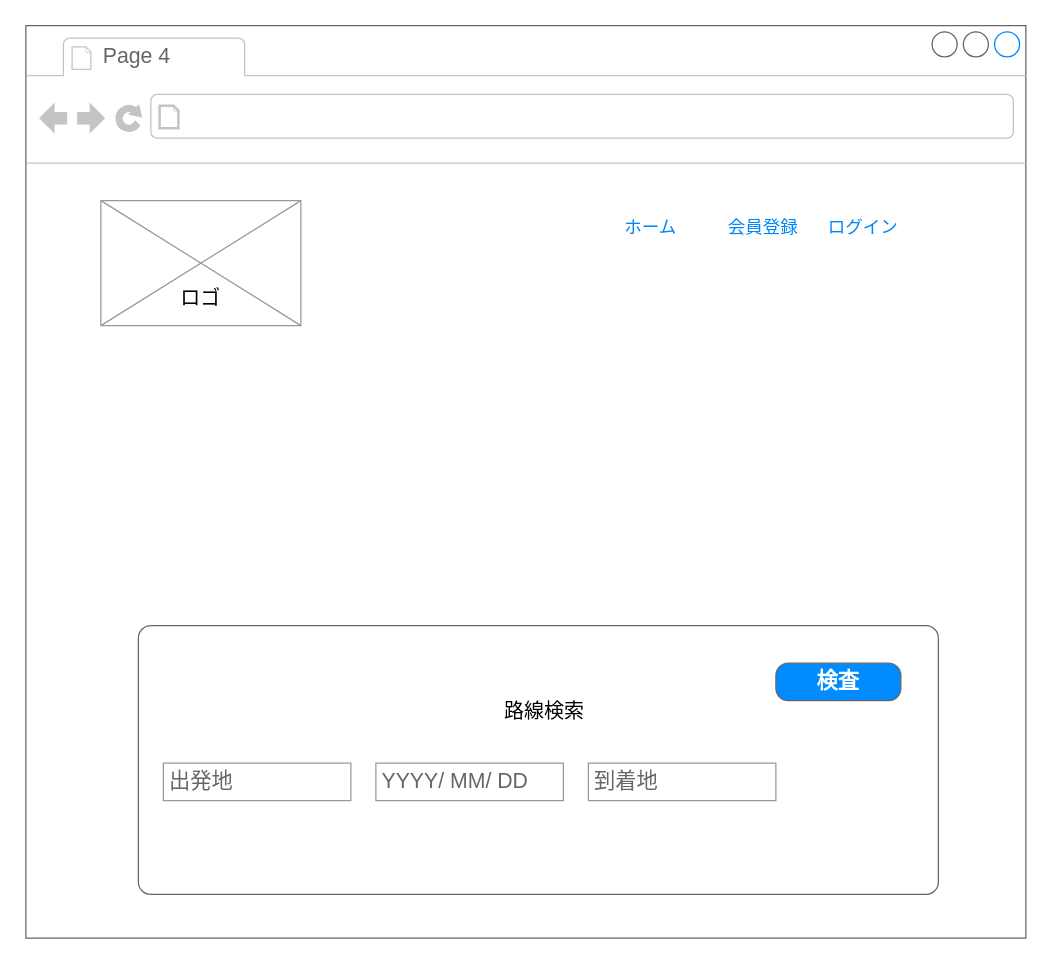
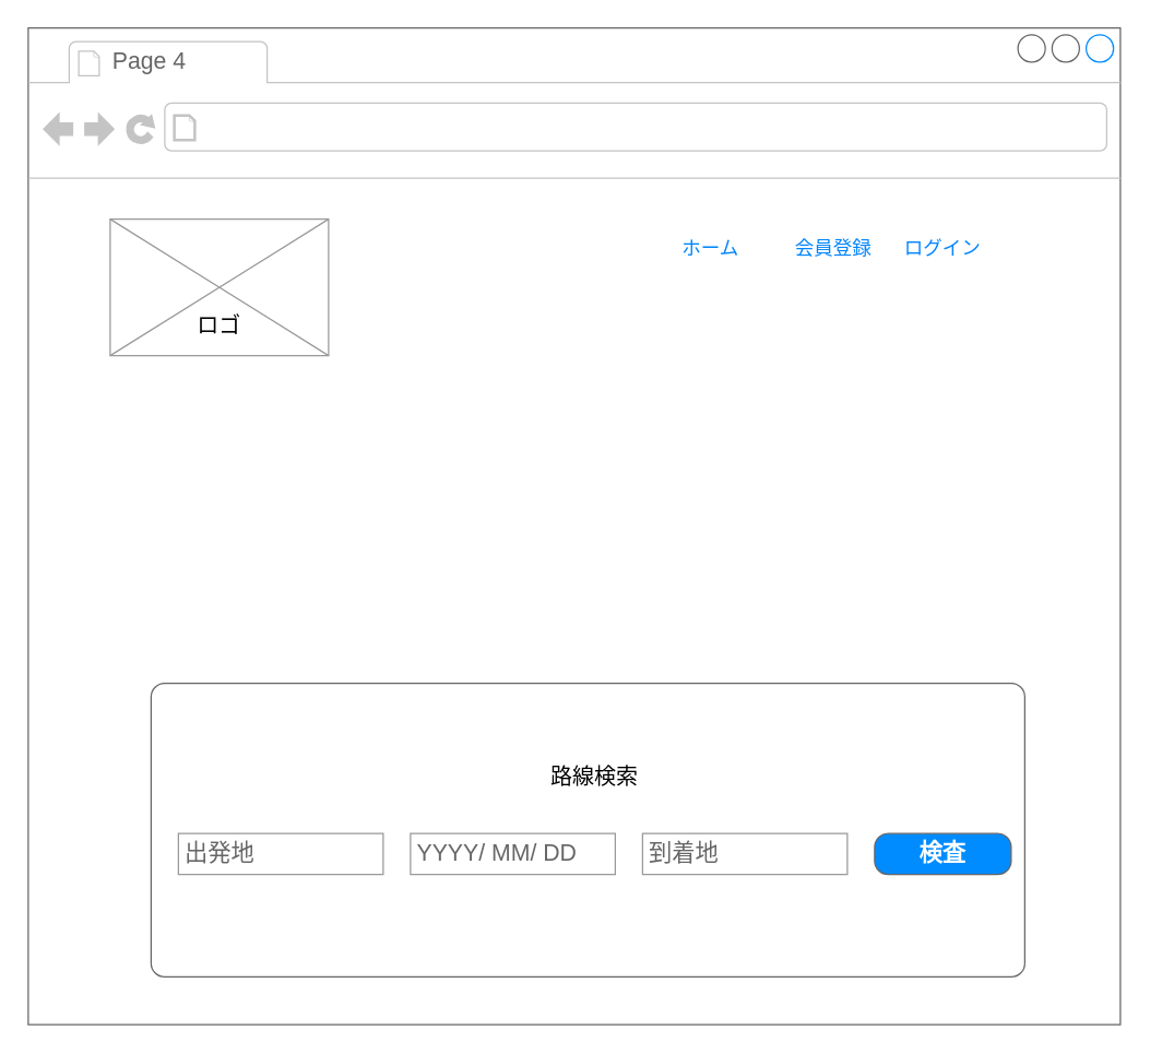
  <mxCell id="0" />
  <mxCell id="1" parent="0" />
  <mxCell id="2" value="" style="strokeWidth=1;shadow=0;dashed=0;align=center;html=1;shape=mxgraph.mockup.containers.browserWindow;rSize=0;strokeColor=#666666;strokeColor2=#008cff;strokeColor3=#c4c4c4;mainText=,;recursiveResize=0;" parent="1" vertex="1"><mxGeometry x="20" y="20" width="800" height="730" as="geometry" /></mxCell>
  <mxCell id="3" value="Page 4" style="strokeWidth=1;shadow=0;dashed=0;align=center;html=1;shape=mxgraph.mockup.containers.anchor;fontSize=17;fontColor=#666666;align=left;" parent="2" vertex="1"><mxGeometry x="60" y="12" width="110" height="26" as="geometry" /></mxCell>
  <mxCell id="4" value="" style="verticalLabelPosition=bottom;shadow=0;dashed=0;align=center;html=1;verticalAlign=top;strokeWidth=1;shape=mxgraph.mockup.graphics.simpleIcon;strokeColor=#999999;" parent="2" vertex="1"><mxGeometry x="60" y="140" width="160" height="100" as="geometry" /></mxCell>
  <mxCell id="5" value="" style="shape=mxgraph.mockup.containers.marginRect;rectMarginTop=10;strokeColor=#666666;strokeWidth=1;dashed=0;rounded=1;arcSize=5;recursiveResize=0;" parent="2" vertex="1"><mxGeometry x="90" y="470" width="640" height="225" as="geometry" /></mxCell>
  <mxCell id="6" value="出発地" style="strokeWidth=1;shadow=0;dashed=0;align=center;html=1;shape=mxgraph.mockup.forms.pwField;strokeColor=#999999;mainText=;align=left;fontColor=#666666;fontSize=17;spacingLeft=3;" parent="5" vertex="1"><mxGeometry x="20" y="120" width="150" height="30" as="geometry" /></mxCell>
  <mxCell id="7" value="到着地" style="strokeWidth=1;shadow=0;dashed=0;align=center;html=1;shape=mxgraph.mockup.forms.pwField;strokeColor=#999999;mainText=;align=left;fontColor=#666666;fontSize=17;spacingLeft=3;" parent="5" vertex="1"><mxGeometry x="360" y="120" width="150" height="30" as="geometry" /></mxCell>
- <mxCell id="8" value="検査" style="strokeWidth=1;shadow=0;dashed=0;align=center;html=1;shape=mxgraph.mockup.buttons.button;strokeColor=#666666;fontColor=#ffffff;mainText=;buttonStyle=round;fontSize=17;fontStyle=1;fillColor=#008cff;whiteSpace=wrap;" parent="5" vertex="1"><mxGeometry x="510" y="40" width="100" height="30" as="geometry" /></mxCell>
+ <mxCell id="8" value="検査" style="strokeWidth=1;shadow=0;dashed=0;align=center;html=1;shape=mxgraph.mockup.buttons.button;strokeColor=#666666;fontColor=#ffffff;mainText=;buttonStyle=round;fontSize=17;fontStyle=1;fillColor=#008cff;whiteSpace=wrap;" parent="5" vertex="1"><mxGeometry x="530" y="120" width="100" height="30" as="geometry" /></mxCell>
  <mxCell id="9" value="&lt;font style=&quot;font-size: 16px;&quot;&gt;路線検索&lt;/font&gt;" style="text;html=1;strokeColor=none;fillColor=none;align=center;verticalAlign=middle;whiteSpace=wrap;rounded=0;" parent="5" vertex="1"><mxGeometry x="275" y="55" width="100" height="45" as="geometry" /></mxCell>
  <mxCell id="10" value="YYYY/ MM/ DD" style="strokeWidth=1;shadow=0;dashed=0;align=center;html=1;shape=mxgraph.mockup.forms.pwField;strokeColor=#999999;mainText=;align=left;fontColor=#666666;fontSize=17;spacingLeft=3;" parent="5" vertex="1"><mxGeometry x="190" y="120" width="150" height="30" as="geometry" /></mxCell>
  <mxCell id="11" value="会員登録" style="fillColor=none;strokeColor=none;fontSize=14;fontColor=#0085FC;" parent="2" vertex="1"><mxGeometry x="560" y="140" width="60" height="40" as="geometry" /></mxCell>
  <mxCell id="12" value="ログイン" style="fillColor=none;strokeColor=none;fontSize=14;fontColor=#0085FC;" parent="2" vertex="1"><mxGeometry x="640" y="140" width="60" height="40" as="geometry" /></mxCell>
  <mxCell id="13" value="ホーム" style="fillColor=none;strokeColor=none;fontSize=14;fontColor=#0085FC;" parent="2" vertex="1"><mxGeometry x="470" y="140" width="60" height="40" as="geometry" /></mxCell>
  <mxCell id="14" value="&lt;font style=&quot;font-size: 16px;&quot;&gt;ロゴ&lt;/font&gt;" style="text;html=1;strokeColor=none;fillColor=none;align=center;verticalAlign=middle;whiteSpace=wrap;rounded=0;" parent="2" vertex="1"><mxGeometry x="90" y="195" width="100" height="45" as="geometry" /></mxCell>
